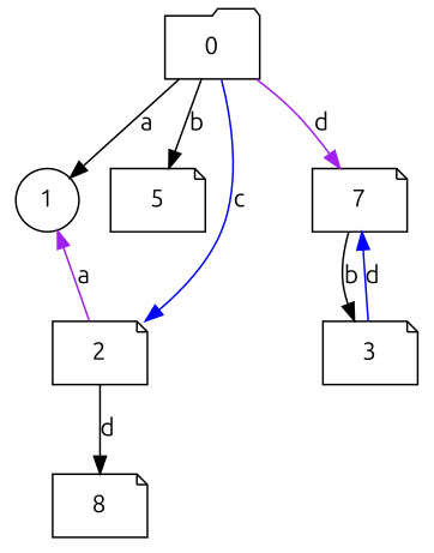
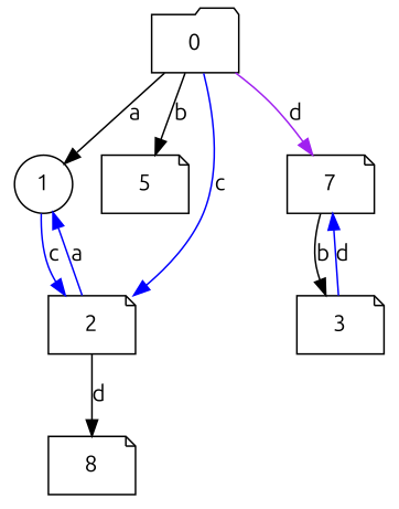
  strict digraph {
    fontname=Ubuntu
    node [fontname=Ubuntu shape=note]
    edge [color=black fontname=Ubuntu]
    0 [shape=folder]
    1 [shape=circle]
    5
    n4 [label=2]
    7
    8
    3
    0 -> 1 [label=a]
    0 -> 5 [label=b]
    0 -> n4 [color=blue label=c]
    0 -> 7 [color=purple label=d]
-   n4 -> 1 [color=purple label=a]
+   1 -> n4 [color=blue label=c]
+   n4 -> 1 [color=blue label=a]
    n4 -> 8 [label=d]
    7 -> 3 [label=b]
    3 -> 7 [color=blue label=d]
  }
